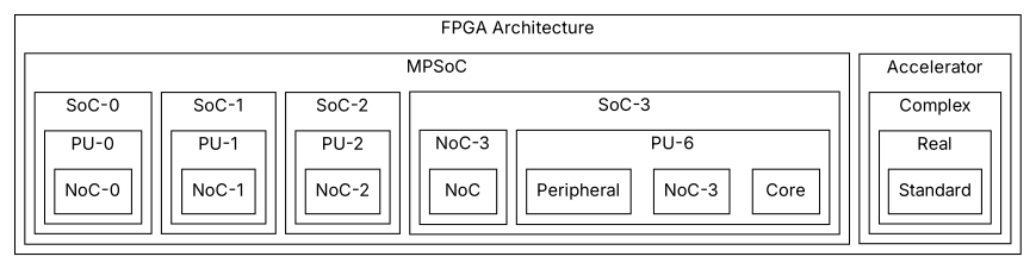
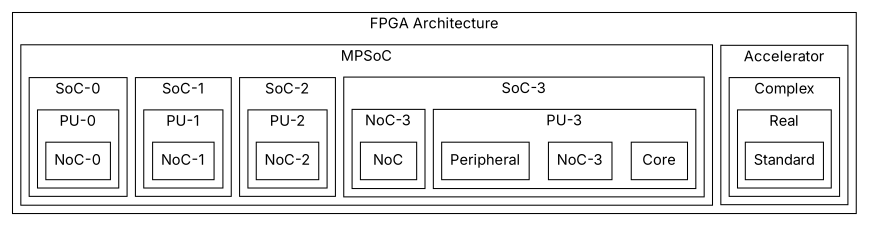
  digraph {
    rankdir=TB
    splines=ortho
    fontname=Inter
    node [shape=box fontname=Inter]
    n1 [label=Standard]
    Core [shape=record]
    n3 [label="NoC-3"]
    Peripheral [shape=record]
    NoC [shape=record]
    n6 [label="NoC-2"]
    n7 [label="NoC-1"]
    n8 [label="NoC-0"]
    subgraph cluster_1 {
      label="FPGA Architecture"
      subgraph cluster_2 {
        label=Accelerator
        subgraph cluster_3 {
          label=Complex
          subgraph cluster_4 {
            label=Real
            n1
          }
        }
      }
      subgraph cluster_5 {
        label=MPSoC
        subgraph cluster_6 {
          label="SoC-3"
          subgraph cluster_7 {
-           label="PU-6"
+           label="PU-3"
            Core
            n3
            Peripheral
          }
          subgraph cluster_8 {
            label="NoC-3"
            NoC
          }
        }
        subgraph cluster_9 {
          label="SoC-2"
          subgraph cluster_10 {
            label="PU-2"
            n6
          }
          subgraph cluster_11 {
            label="NoC-2"
          }
        }
        subgraph cluster_12 {
          label="SoC-1"
          subgraph cluster_13 {
            label="PU-1"
            n7
          }
          subgraph cluster_14 {
            label="NoC-1"
          }
        }
        subgraph cluster_15 {
          label="SoC-0"
          subgraph cluster_16 {
            label="PU-0"
            n8
          }
          subgraph cluster_17 {
            label="NoC-0"
          }
        }
      }
    }
  }
